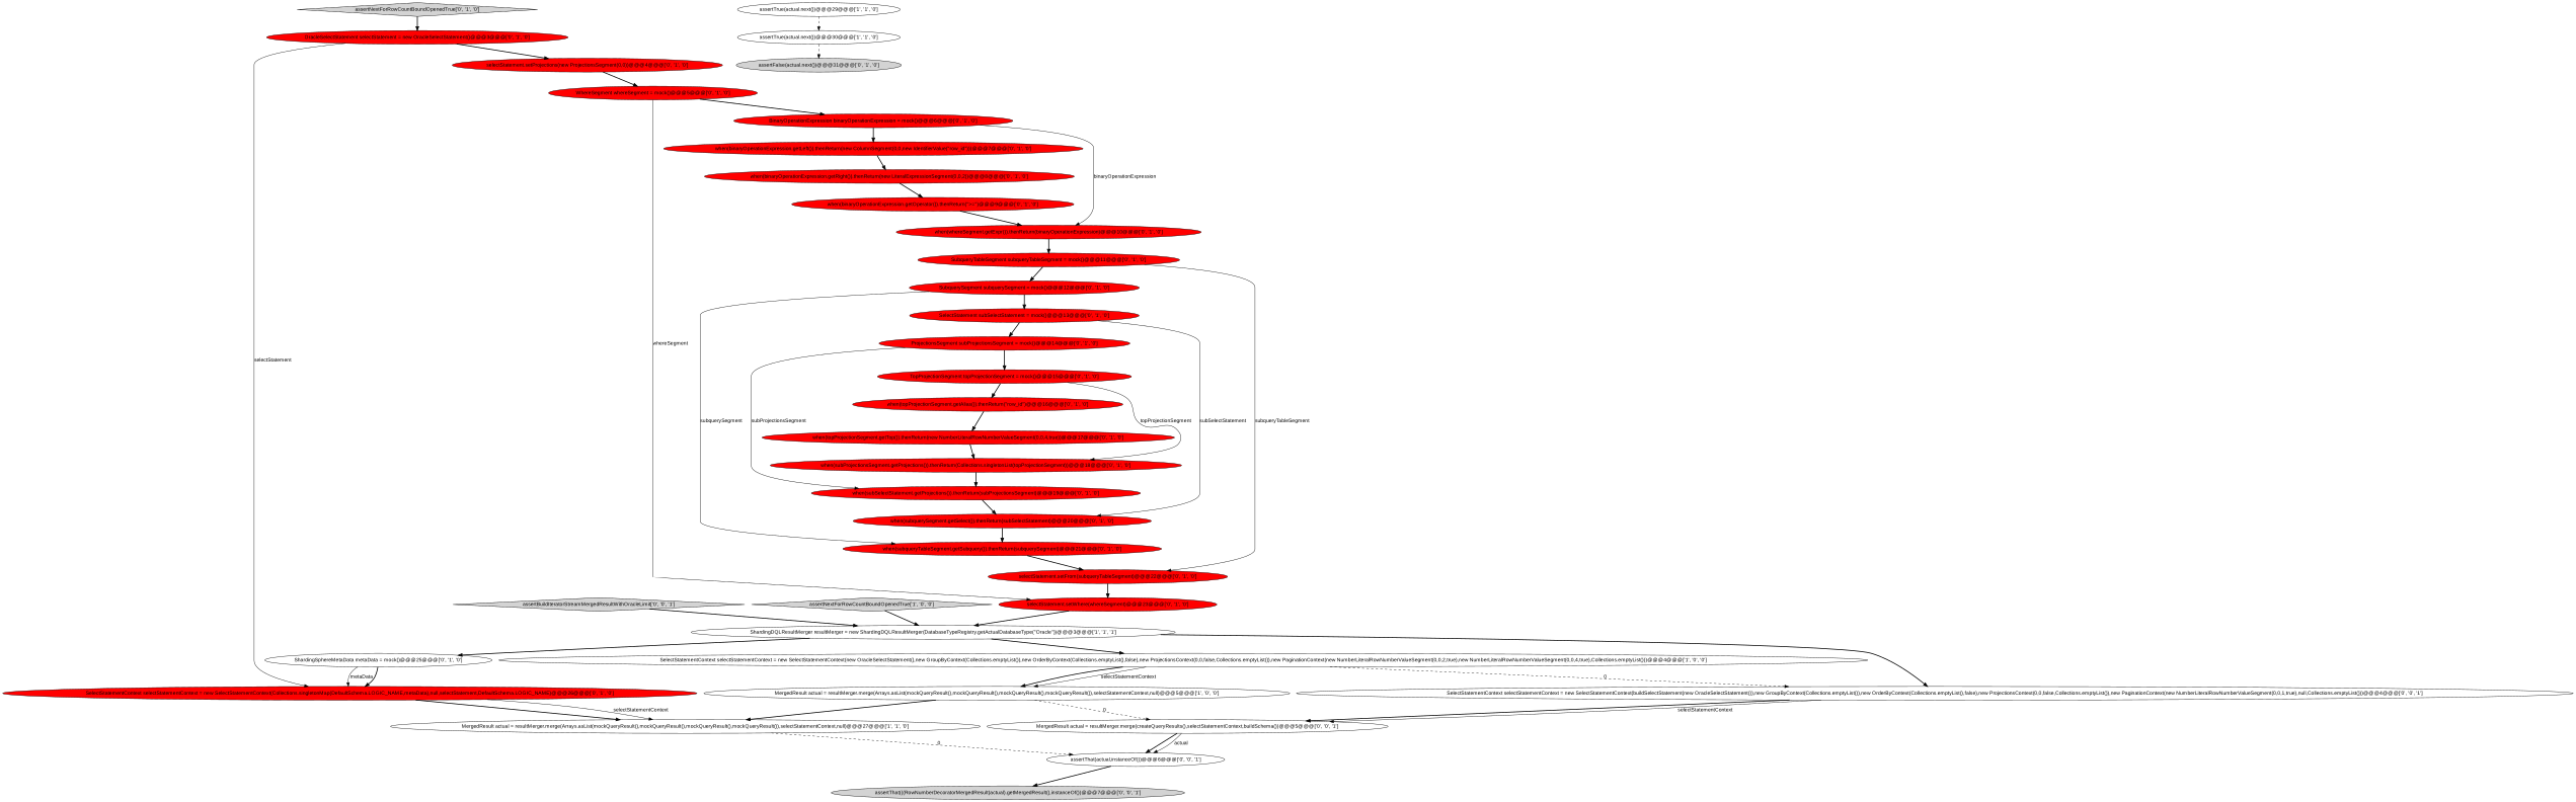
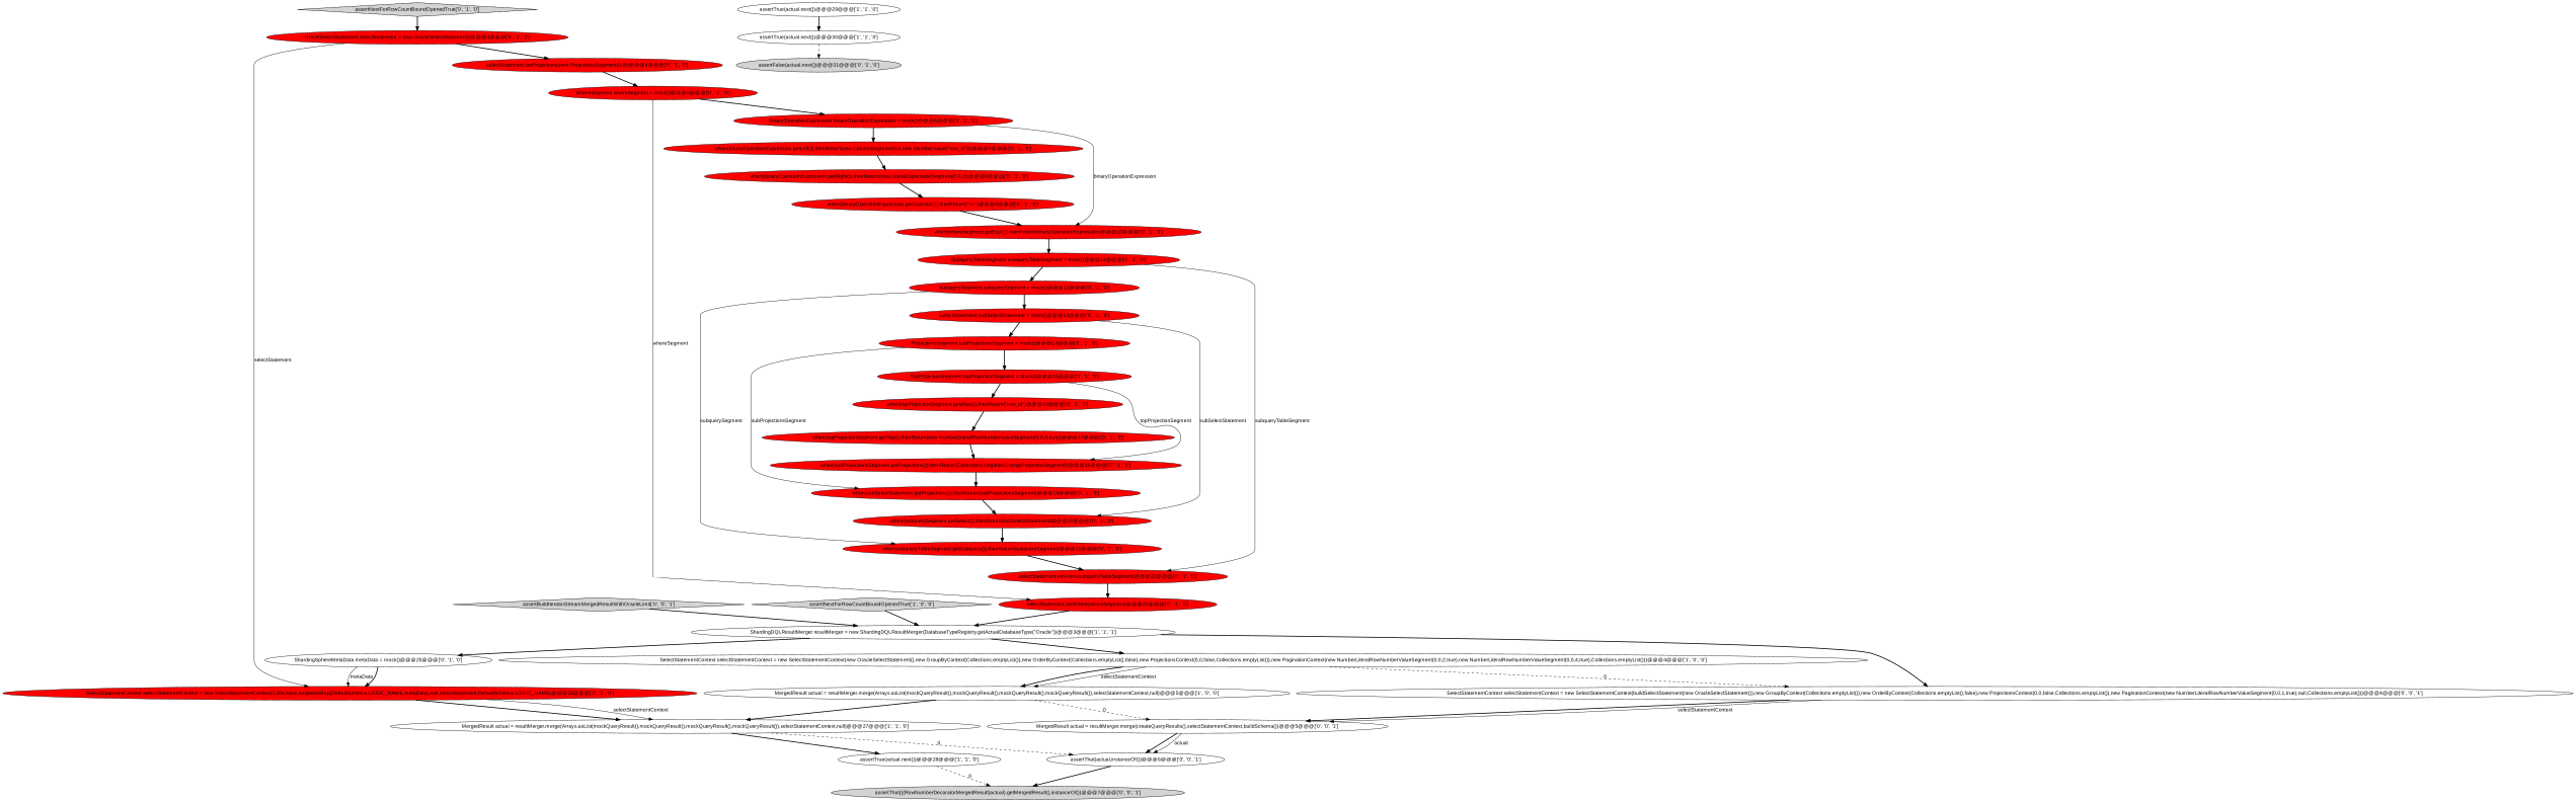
  digraph {
    fontname="Liberation Sans"
    node [fillcolor=red fontname="Liberation Sans" shape=ellipse style=filled]
    edge [fontname="Liberation Sans" style=bold]
    n1 [label="when(binaryOperationExpression.getOperator()).thenReturn(\">=\")@@@9@@@['0', '1', '0']"]
    n2 [label="when(whereSegment.getExpr()).thenReturn(binaryOperationExpression)@@@10@@@['0', '1', '0']"]
    n3 [label="SubqueryTableSegment subqueryTableSegment = mock()@@@11@@@['0', '1', '0']"]
    n4 [label="when(topProjectionSegment.getTop()).thenReturn(new NumberLiteralRowNumberValueSegment(0,0,4,true))@@@17@@@['0', '1', '0']"]
    n5 [label="when(subProjectionsSegment.getProjections()).thenReturn(Collections.singletonList(topProjectionSegment))@@@18@@@['0', '1', '0']"]
    n6 [label="when(subSelectStatement.getProjections()).thenReturn(subProjectionsSegment)@@@19@@@['0', '1', '0']"]
    n7 [label="selectStatement.setProjections(new ProjectionsSegment(0,0))@@@4@@@['0', '1', '0']"]
    n8 [label="WhereSegment whereSegment = mock()@@@5@@@['0', '1', '0']"]
    n9 [label="selectStatement.setWhere(whereSegment)@@@23@@@['0', '1', '0']"]
    n10 [label="BinaryOperationExpression binaryOperationExpression = mock()@@@6@@@['0', '1', '0']"]
    n11 [label="selectStatement.setFrom(subqueryTableSegment)@@@22@@@['0', '1', '0']"]
    n12 [label="SubquerySegment subquerySegment = mock()@@@12@@@['0', '1', '0']"]
    n13 [label="when(subqueryTableSegment.getSubquery()).thenReturn(subquerySegment)@@@21@@@['0', '1', '0']"]
    n14 [label="SelectStatement subSelectStatement = mock()@@@13@@@['0', '1', '0']"]
    n15 [label="when(binaryOperationExpression.getRight()).thenReturn(new LiteralExpressionSegment(0,0,2))@@@8@@@['0', '1', '0']"]
    n16 [fillcolor=white label="ShardingDQLResultMerger resultMerger = new ShardingDQLResultMerger(DatabaseTypeRegistry.getActualDatabaseType(\"Oracle\"))@@@3@@@['1', '1', '1']"]
    n17 [fillcolor=white label="SelectStatementContext selectStatementContext = new SelectStatementContext(new OracleSelectStatement(),new GroupByContext(Collections.emptyList()),new OrderByContext(Collections.emptyList(),false),new ProjectionsContext(0,0,false,Collections.emptyList()),new PaginationContext(new NumberLiteralRowNumberValueSegment(0,0,2,true),new NumberLiteralRowNumberValueSegment(0,0,4,true),Collections.emptyList()))@@@4@@@['1', '0', '0']"]
    n18 [fillcolor=white label="SelectStatementContext selectStatementContext = new SelectStatementContext(buildSelectStatement(new OracleSelectStatement()),new GroupByContext(Collections.emptyList()),new OrderByContext(Collections.emptyList(),false),new ProjectionsContext(0,0,false,Collections.emptyList()),new PaginationContext(new NumberLiteralRowNumberValueSegment(0,0,1,true),null,Collections.emptyList()))@@@4@@@['0', '0', '1']"]
    n19 [fillcolor=white label="ShardingSphereMetaData metaData = mock()@@@25@@@['0', '1', '0']"]
    n20 [fillcolor=white label="assertThat(actual,instanceOf())@@@6@@@['0', '0', '1']"]
    n21 [fillcolor=lightgray label="assertThat(((RowNumberDecoratorMergedResult)actual).getMergedResult(),instanceOf())@@@7@@@['0', '0', '1']"]
    n22 [fillcolor=lightgray label="assertBuildIteratorStreamMergedResultWithOracleLimit['0', '0', '1']" shape=diamond]
    n23 [fillcolor=white label="assertTrue(actual.next())@@@30@@@['1', '1', '0']"]
    n24 [fillcolor=lightgray label="assertFalse(actual.next())@@@31@@@['0', '1', '0']"]
    n25 [fillcolor=white label="MergedResult actual = resultMerger.merge(createQueryResults(),selectStatementContext,buildSchema())@@@5@@@['0', '0', '1']"]
    n26 [label="when(subquerySegment.getSelect()).thenReturn(subSelectStatement)@@@20@@@['0', '1', '0']"]
    n27 [label="when(binaryOperationExpression.getLeft()).thenReturn(new ColumnSegment(0,0,new IdentifierValue(\"row_id\")))@@@7@@@['0', '1', '0']"]
    n28 [fillcolor=white label="MergedResult actual = resultMerger.merge(Arrays.asList(mockQueryResult(),mockQueryResult(),mockQueryResult(),mockQueryResult()),selectStatementContext,null)@@@5@@@['1', '0', '0']"]
    n29 [fillcolor=white label="MergedResult actual = resultMerger.merge(Arrays.asList(mockQueryResult(),mockQueryResult(),mockQueryResult(),mockQueryResult()),selectStatementContext,null)@@@27@@@['1', '1', '0']"]
+   n30 [fillcolor=white label="assertTrue(actual.next())@@@28@@@['1', '1', '0']"]
    n31 [label="SelectStatementContext selectStatementContext = new SelectStatementContext(Collections.singletonMap(DefaultSchema.LOGIC_NAME,metaData),null,selectStatement,DefaultSchema.LOGIC_NAME)@@@26@@@['0', '1', '0']"]
    n32 [fillcolor=lightgray label="assertNextForRowCountBoundOpenedTrue['0', '1', '0']" shape=diamond]
    n33 [label="OracleSelectStatement selectStatement = new OracleSelectStatement()@@@3@@@['0', '1', '0']"]
    n34 [label="ProjectionsSegment subProjectionsSegment = mock()@@@14@@@['0', '1', '0']"]
    n35 [label="TopProjectionSegment topProjectionSegment = mock()@@@15@@@['0', '1', '0']"]
    n36 [label="when(topProjectionSegment.getAlias()).thenReturn(\"row_id\")@@@16@@@['0', '1', '0']"]
    n37 [fillcolor=lightgray label="assertNextForRowCountBoundOpenedTrue['1', '0', '0']" shape=diamond]
    n38 [fillcolor=white label="assertTrue(actual.next())@@@29@@@['1', '1', '0']"]
    n1 -> n2
    n2 -> n3
    n3 -> n11 [label=subqueryTableSegment style=solid]
    n3 -> n12
    n4 -> n5
    n5 -> n6
    n6 -> n26
    n7 -> n8
    n8 -> n9 [label=whereSegment style=solid]
    n8 -> n10
    n9 -> n16
    n10 -> n2 [label=binaryOperationExpression style=solid]
    n10 -> n27
    n11 -> n9
    n12 -> n13 [label=subquerySegment style=solid]
    n12 -> n14
    n13 -> n11
    n14 -> n26 [label=subSelectStatement style=solid]
    n14 -> n34
    n15 -> n1
    n16 -> n17
    n16 -> n18
    n16 -> n19
    n17 -> n18 [label=0 style=dashed]
    n17 -> n28 [label=selectStatementContext style=solid]
    n17 -> n28
    n18 -> n25
    n18 -> n25 [label=selectStatementContext style=solid]
    n19 -> n31 [label=metaData style=solid]
    n19 -> n31
    n20 -> n21
    n22 -> n16
    n23 -> n24 [style=dashed]
    n25 -> n20
    n25 -> n20 [label=actual style=solid]
    n26 -> n13
    n27 -> n15
    n28 -> n25 [label=0 style=dashed]
    n28 -> n29
    n29 -> n20 [label=0 style=dashed]
+   n29 -> n30
+   n30 -> n21 [label=0 style=dashed]
    n31 -> n29 [label=selectStatementContext style=solid]
    n31 -> n29
    n32 -> n33
    n33 -> n7
    n33 -> n31 [label=selectStatement style=solid]
    n34 -> n6 [label=subProjectionsSegment style=solid]
    n34 -> n35
    n35 -> n5 [label=topProjectionSegment style=solid]
    n35 -> n36
    n36 -> n4
    n37 -> n16
-   n38 -> n23 [style=dashed]
+   n38 -> n23
  }
